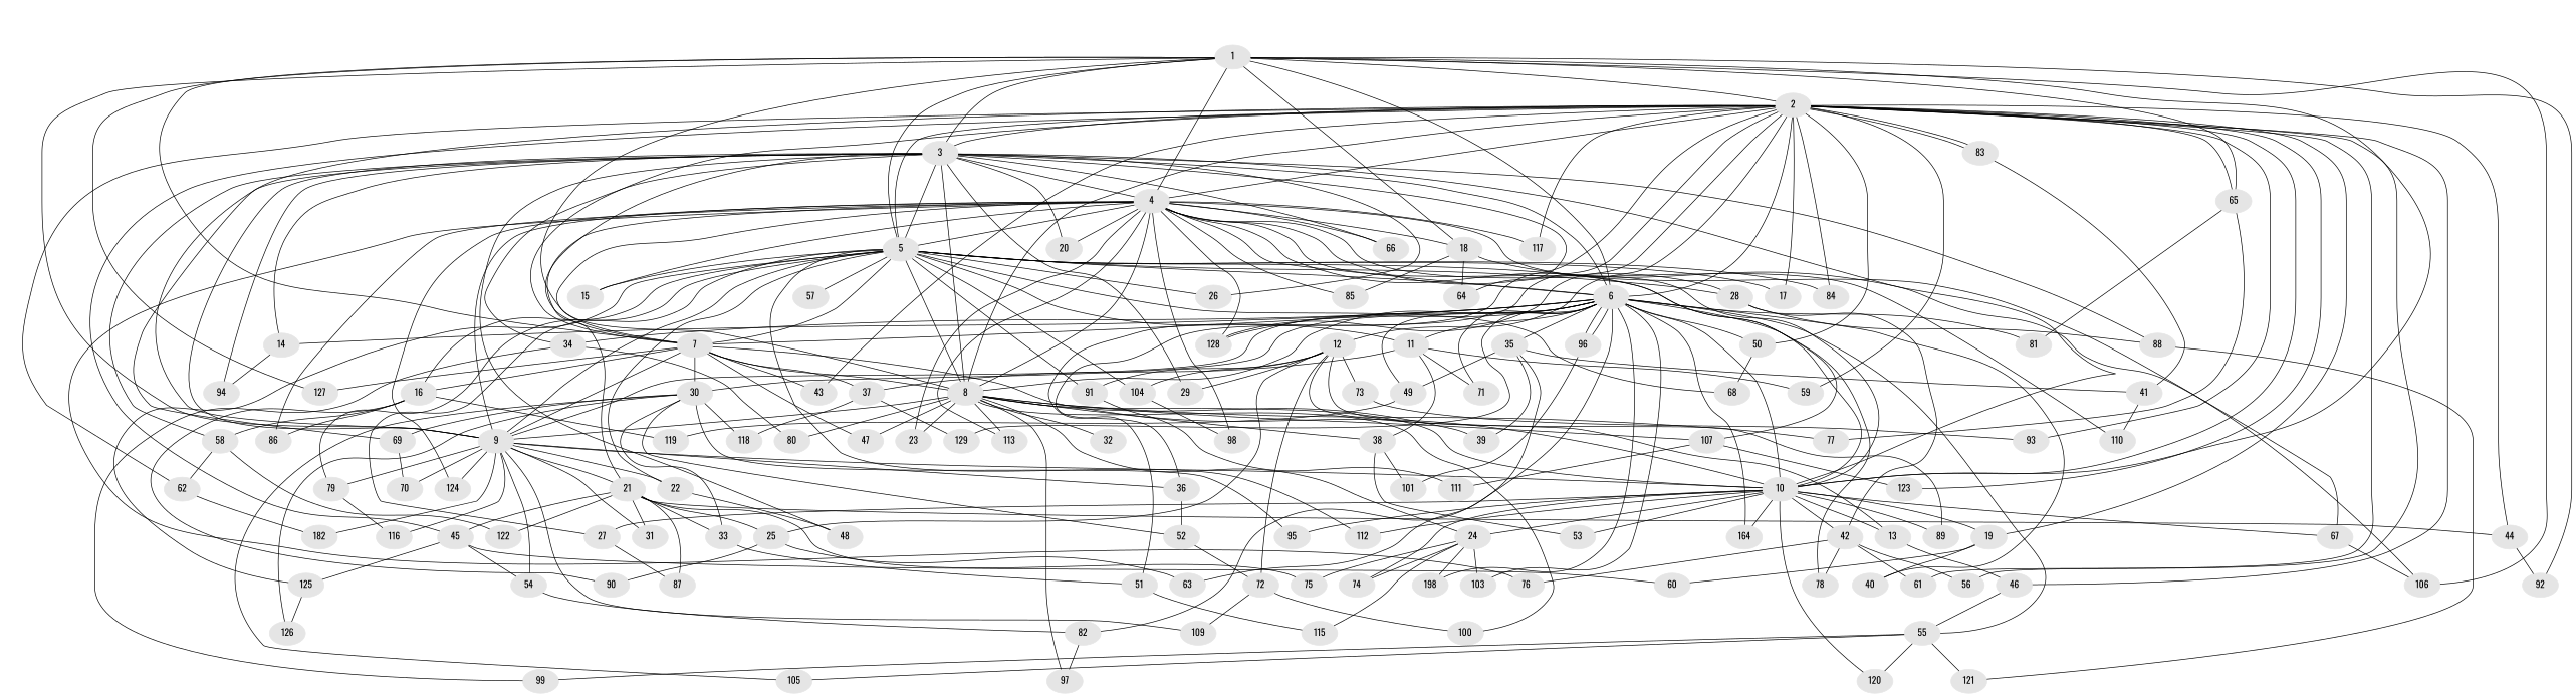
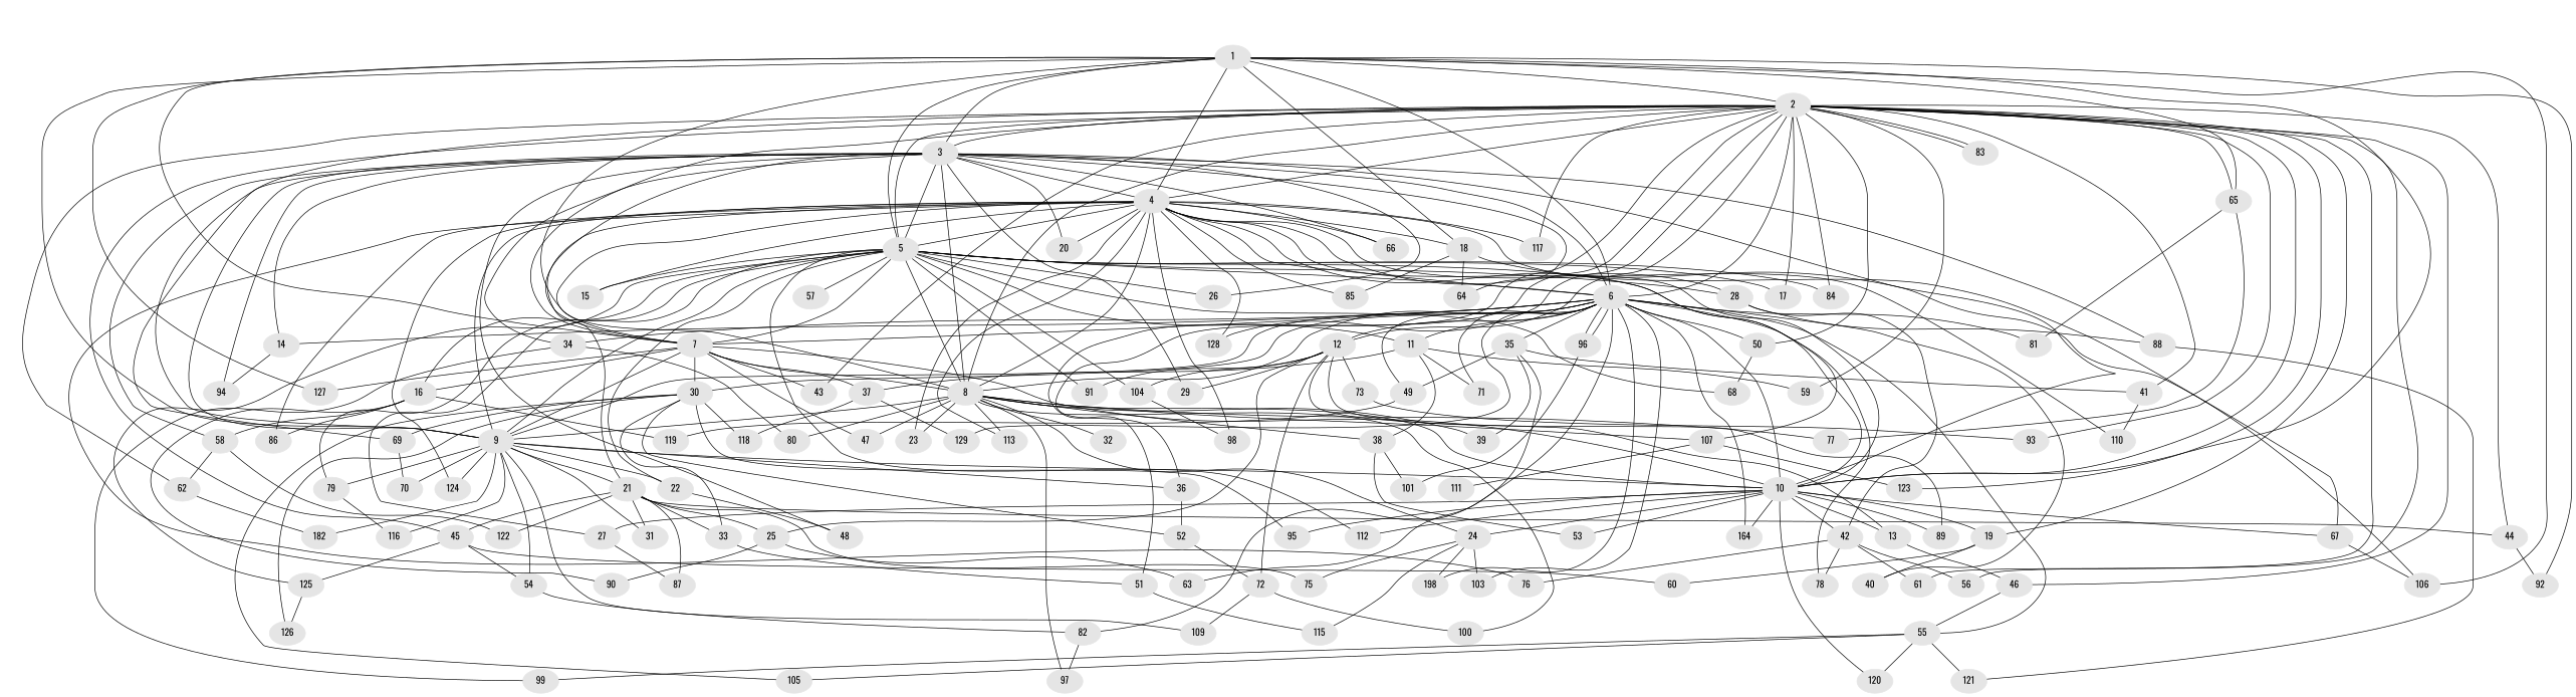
  graph {
    fontname=Oswald
    node [color=gray90 fontname=Oswald style=filled]
    edge [fontname=Oswald]
    1
    2
    3
    4
    5
    6
    7
    8
    9
    10
    18
    65
    92
    127
    106
    12
    17
    19
    36
    41
    43
    44
    45
    46
    50
    51
    56
    59
    61
    62
    83
    84
    93
    117
    123
    128
    14
    20
    26
    29
    34
    48
    58
    64
    66
    69
    88
    94
    15
    21
    23
    28
    67
    76
    85
    86
    98
    107
    110
    113
    124
    11
    16
    22
    27
    57
    68
    79
    91
    104
    112
    125
    30
    35
    40
    49
    55
    63
    71
    78
    81
    96
    103
    n84 [label=198]
    n85 [label=164]
    129
    37
    47
    24
    32
    38
    39
    77
    80
    97
    100
    31
    54
    70
    n100 [label=182]
    109
    116
    13
    42
    53
-   74
    89
    95
    120
    73
    25
    72
    60
    52
    115
    99
    122
    121
    33
    75
    87
    111
    90
    119
    126
    105
    118
    82
    101
    1 -- 2
    1 -- 3
    1 -- 4
    1 -- 5
    1 -- 6
    1 -- 7
    1 -- 8
    1 -- 9
    1 -- 10
    1 -- 18
    1 -- 65
    1 -- 92
    1 -- 127
    1 -- 106
    2 -- 3
    2 -- 4
    2 -- 5
    2 -- 6
    2 -- 7
    2 -- 8
    2 -- 9
    2 -- 10
    2 -- 65
    2 -- 12
    2 -- 17
    2 -- 19
    2 -- 36
-   83 -- 41
+   2 -- 41
    2 -- 43
    2 -- 44
    2 -- 45
    2 -- 46
    2 -- 50
    2 -- 51
    2 -- 56
    2 -- 59
    2 -- 61
    2 -- 62
    2 -- 83
    2 -- 83
    2 -- 84
    2 -- 93
    2 -- 117
    2 -- 123
    2 -- 128
    3 -- 4
    3 -- 5
    3 -- 6
    3 -- 7
    3 -- 8
    3 -- 9
    3 -- 10
    3 -- 14
    3 -- 20
    3 -- 26
    3 -- 29
    3 -- 34
    3 -- 48
    3 -- 58
    3 -- 64
    3 -- 66
    3 -- 69
    3 -- 88
    3 -- 94
    4 -- 5
    4 -- 6
    4 -- 7
    4 -- 8
    4 -- 9
    4 -- 10
    4 -- 18
    4 -- 117
    4 -- 128
    4 -- 20
    4 -- 66
    4 -- 15
    4 -- 21
    4 -- 23
    4 -- 28
    4 -- 67
    4 -- 76
    4 -- 85
    4 -- 86
    4 -- 98
    4 -- 107
    4 -- 110
    4 -- 113
    4 -- 124
    5 -- 6
    5 -- 7
    5 -- 8
    5 -- 9
    5 -- 10
    5 -- 17
    5 -- 84
    5 -- 26
    5 -- 15
    5 -- 28
    5 -- 11
    5 -- 16
    5 -- 22
    5 -- 27
    5 -- 57
    5 -- 68
    5 -- 79
    5 -- 91
    5 -- 104
    5 -- 112
    5 -- 125
    6 -- 7
    6 -- 8
    6 -- 9
    6 -- 10
-   6 -- 128
+   6 -- 12
    6 -- 50
    6 -- 14
    6 -- 34
    6 -- 11
    6 -- 30
    6 -- 35
    6 -- 40
    6 -- 49
    6 -- 55
    6 -- 63
    6 -- 71
    6 -- 78
    6 -- 81
    6 -- 96
    6 -- 96
    6 -- 103
    6 -- n84
    6 -- n85
    6 -- 129
    7 -- 8
    7 -- 9
    7 -- 10
    7 -- 127
    7 -- 43
    7 -- 16
    7 -- 30
    7 -- 37
    7 -- 47
    8 -- 9
    8 -- 10
    8 -- 23
    8 -- 107
    8 -- 113
    8 -- 47
    8 -- 24
    8 -- 32
    8 -- 38
    8 -- 39
    8 -- 77
    8 -- 80
    8 -- 97
    8 -- 100
    9 -- 10
    9 -- 36
    9 -- 21
    9 -- 124
    9 -- 22
    9 -- 79
    9 -- 31
    9 -- 54
    9 -- 70
    9 -- n100
    9 -- 109
    9 -- 116
    10 -- 19
    10 -- 67
    10 -- 27
    10 -- 112
    10 -- n85
    10 -- 24
    10 -- 13
    10 -- 42
    10 -- 53
-   10 -- 74
    10 -- 89
    10 -- 95
    10 -- 120
    18 -- 106
    18 -- 64
    18 -- 85
    65 -- 81
    65 -- 77
    12 -- 29
    12 -- 91
    12 -- 104
    12 -- 13
    12 -- 89
    12 -- 73
    12 -- 25
    12 -- 72
    19 -- 40
    19 -- 60
    36 -- 52
    41 -- 110
    44 -- 92
    45 -- 125
    45 -- 54
    45 -- 60
    46 -- 55
    50 -- 68
    51 -- 115
    62 -- n100
    14 -- 94
    34 -- 80
    34 -- 99
    58 -- 62
    58 -- 122
    69 -- 70
    88 -- 121
    21 -- 44
    21 -- 45
    21 -- 31
    21 -- 25
    21 -- 122
    21 -- 33
    21 -- 75
    21 -- 87
    28 -- 88
    28 -- 42
    67 -- 106
    107 -- 123
    107 -- 111
    11 -- 59
    11 -- 71
    11 -- 37
    11 -- 38
    16 -- 58
    16 -- 86
    16 -- 90
    16 -- 119
    22 -- 48
    27 -- 87
    79 -- 116
-   91 -- 111
    104 -- 98
    125 -- 126
    30 -- 69
    30 -- 95
    30 -- 52
    30 -- 33
    30 -- 126
    30 -- 105
    30 -- 118
    35 -- 41
    35 -- 49
    35 -- 39
    35 -- 82
    49 -- 119
    55 -- 120
    55 -- 99
    55 -- 121
    55 -- 105
    96 -- 101
    37 -- 129
    37 -- 118
    24 -- 103
    24 -- n84
-   24 -- 74
    24 -- 115
    24 -- 75
    38 -- 53
    38 -- 101
    54 -- 82
    13 -- 46
    42 -- 56
    42 -- 61
    42 -- 76
    42 -- 78
    73 -- 93
    25 -- 63
    25 -- 90
    72 -- 100
    72 -- 109
    52 -- 72
    33 -- 51
    82 -- 97
  }
